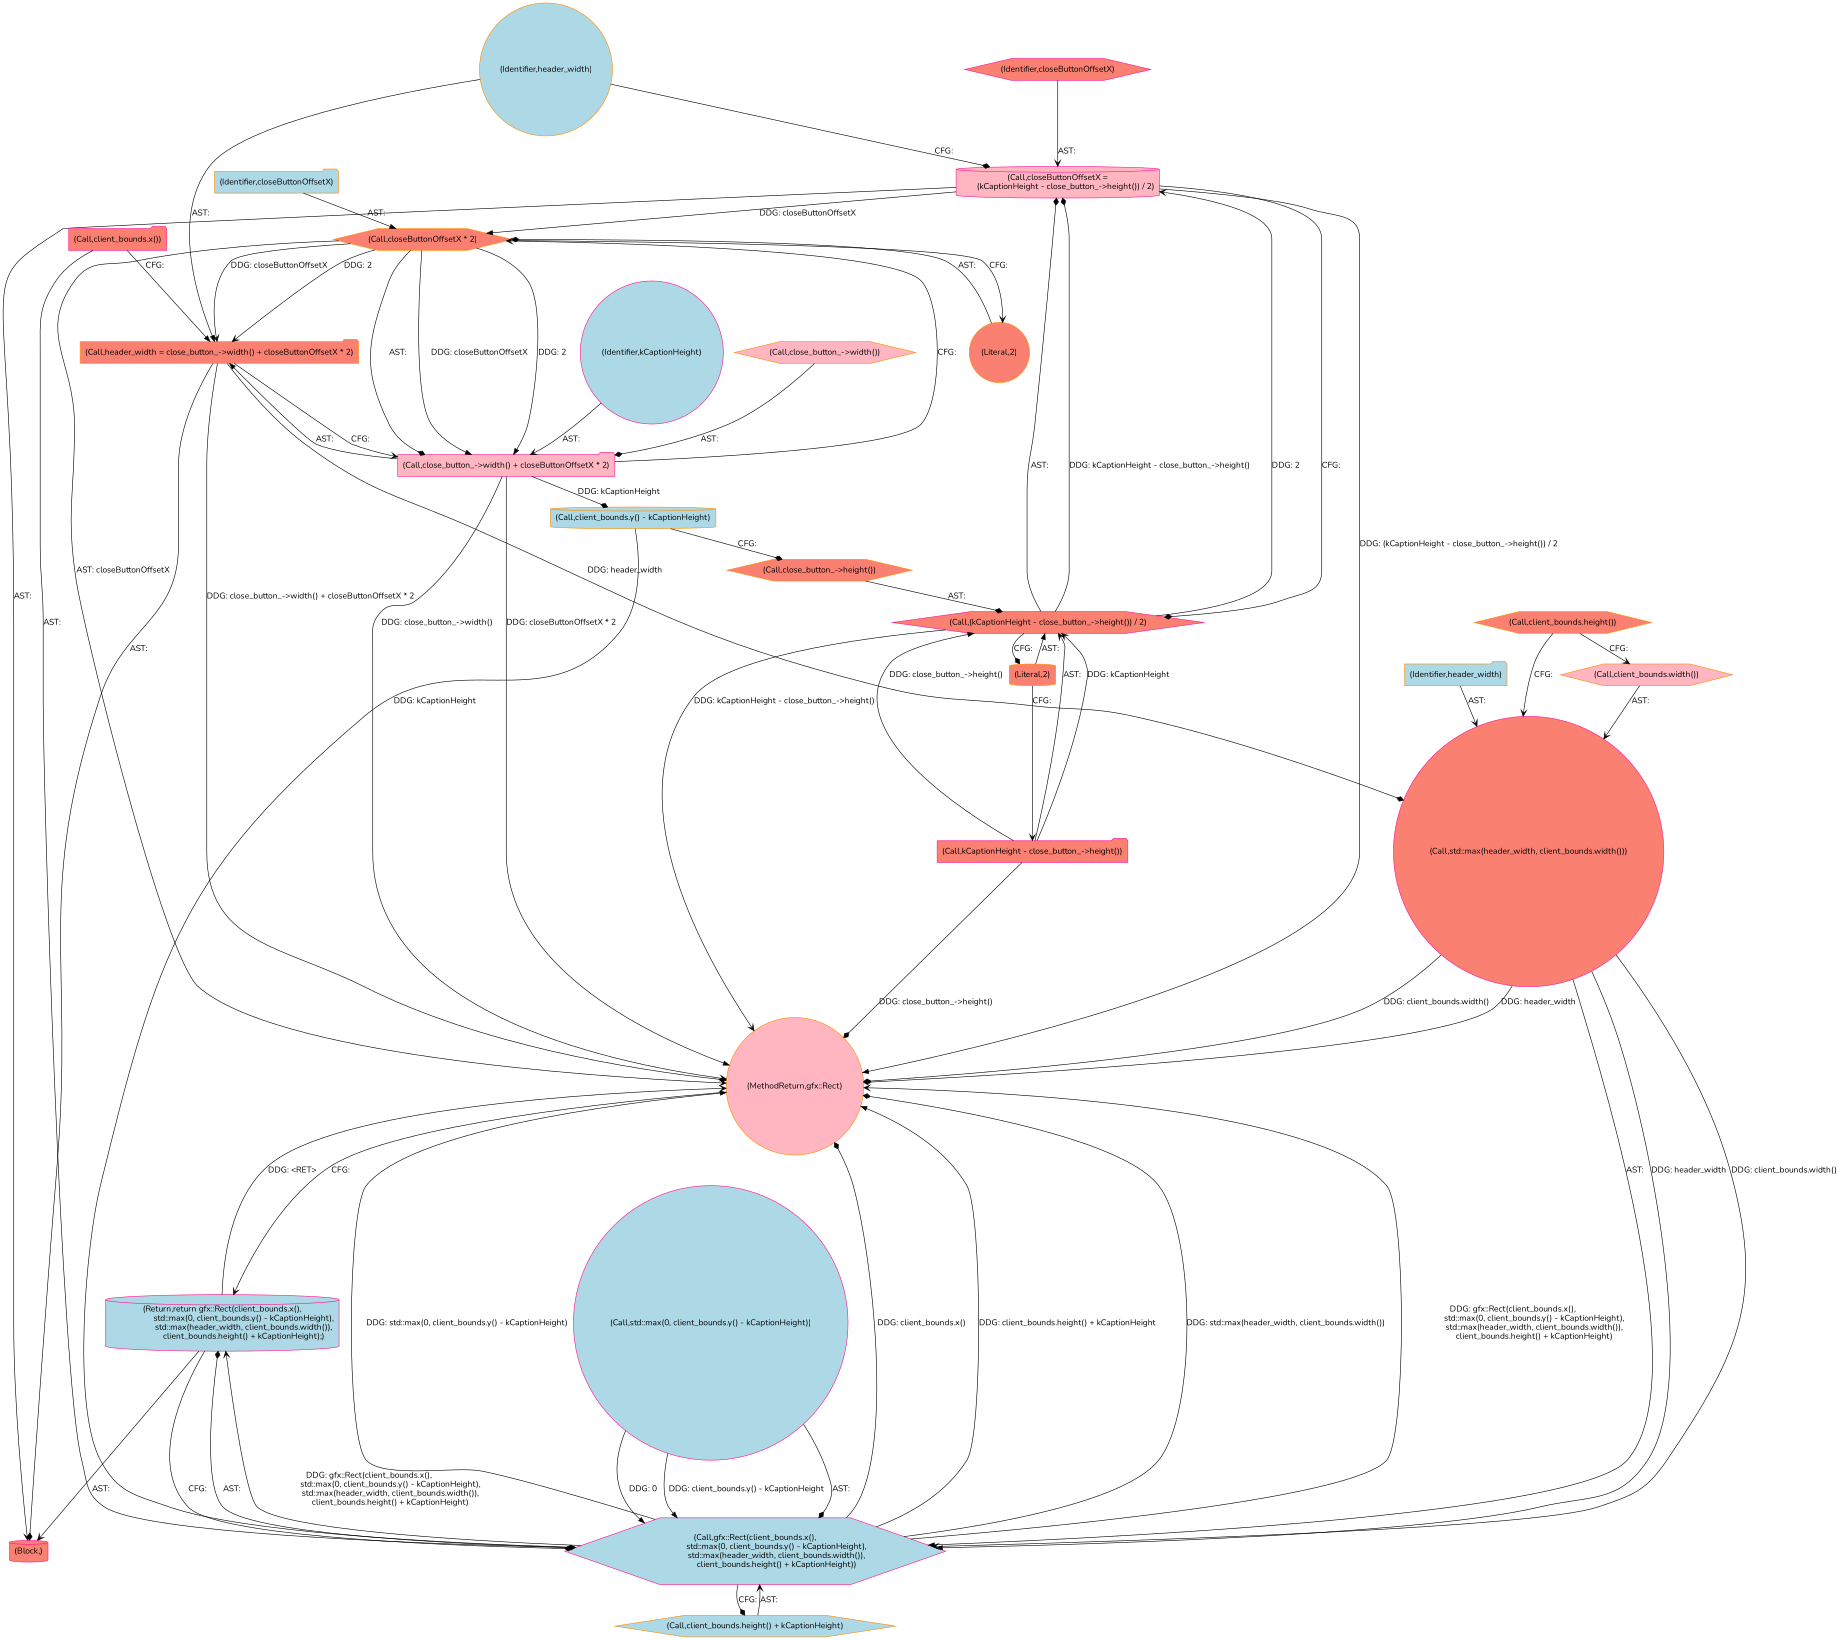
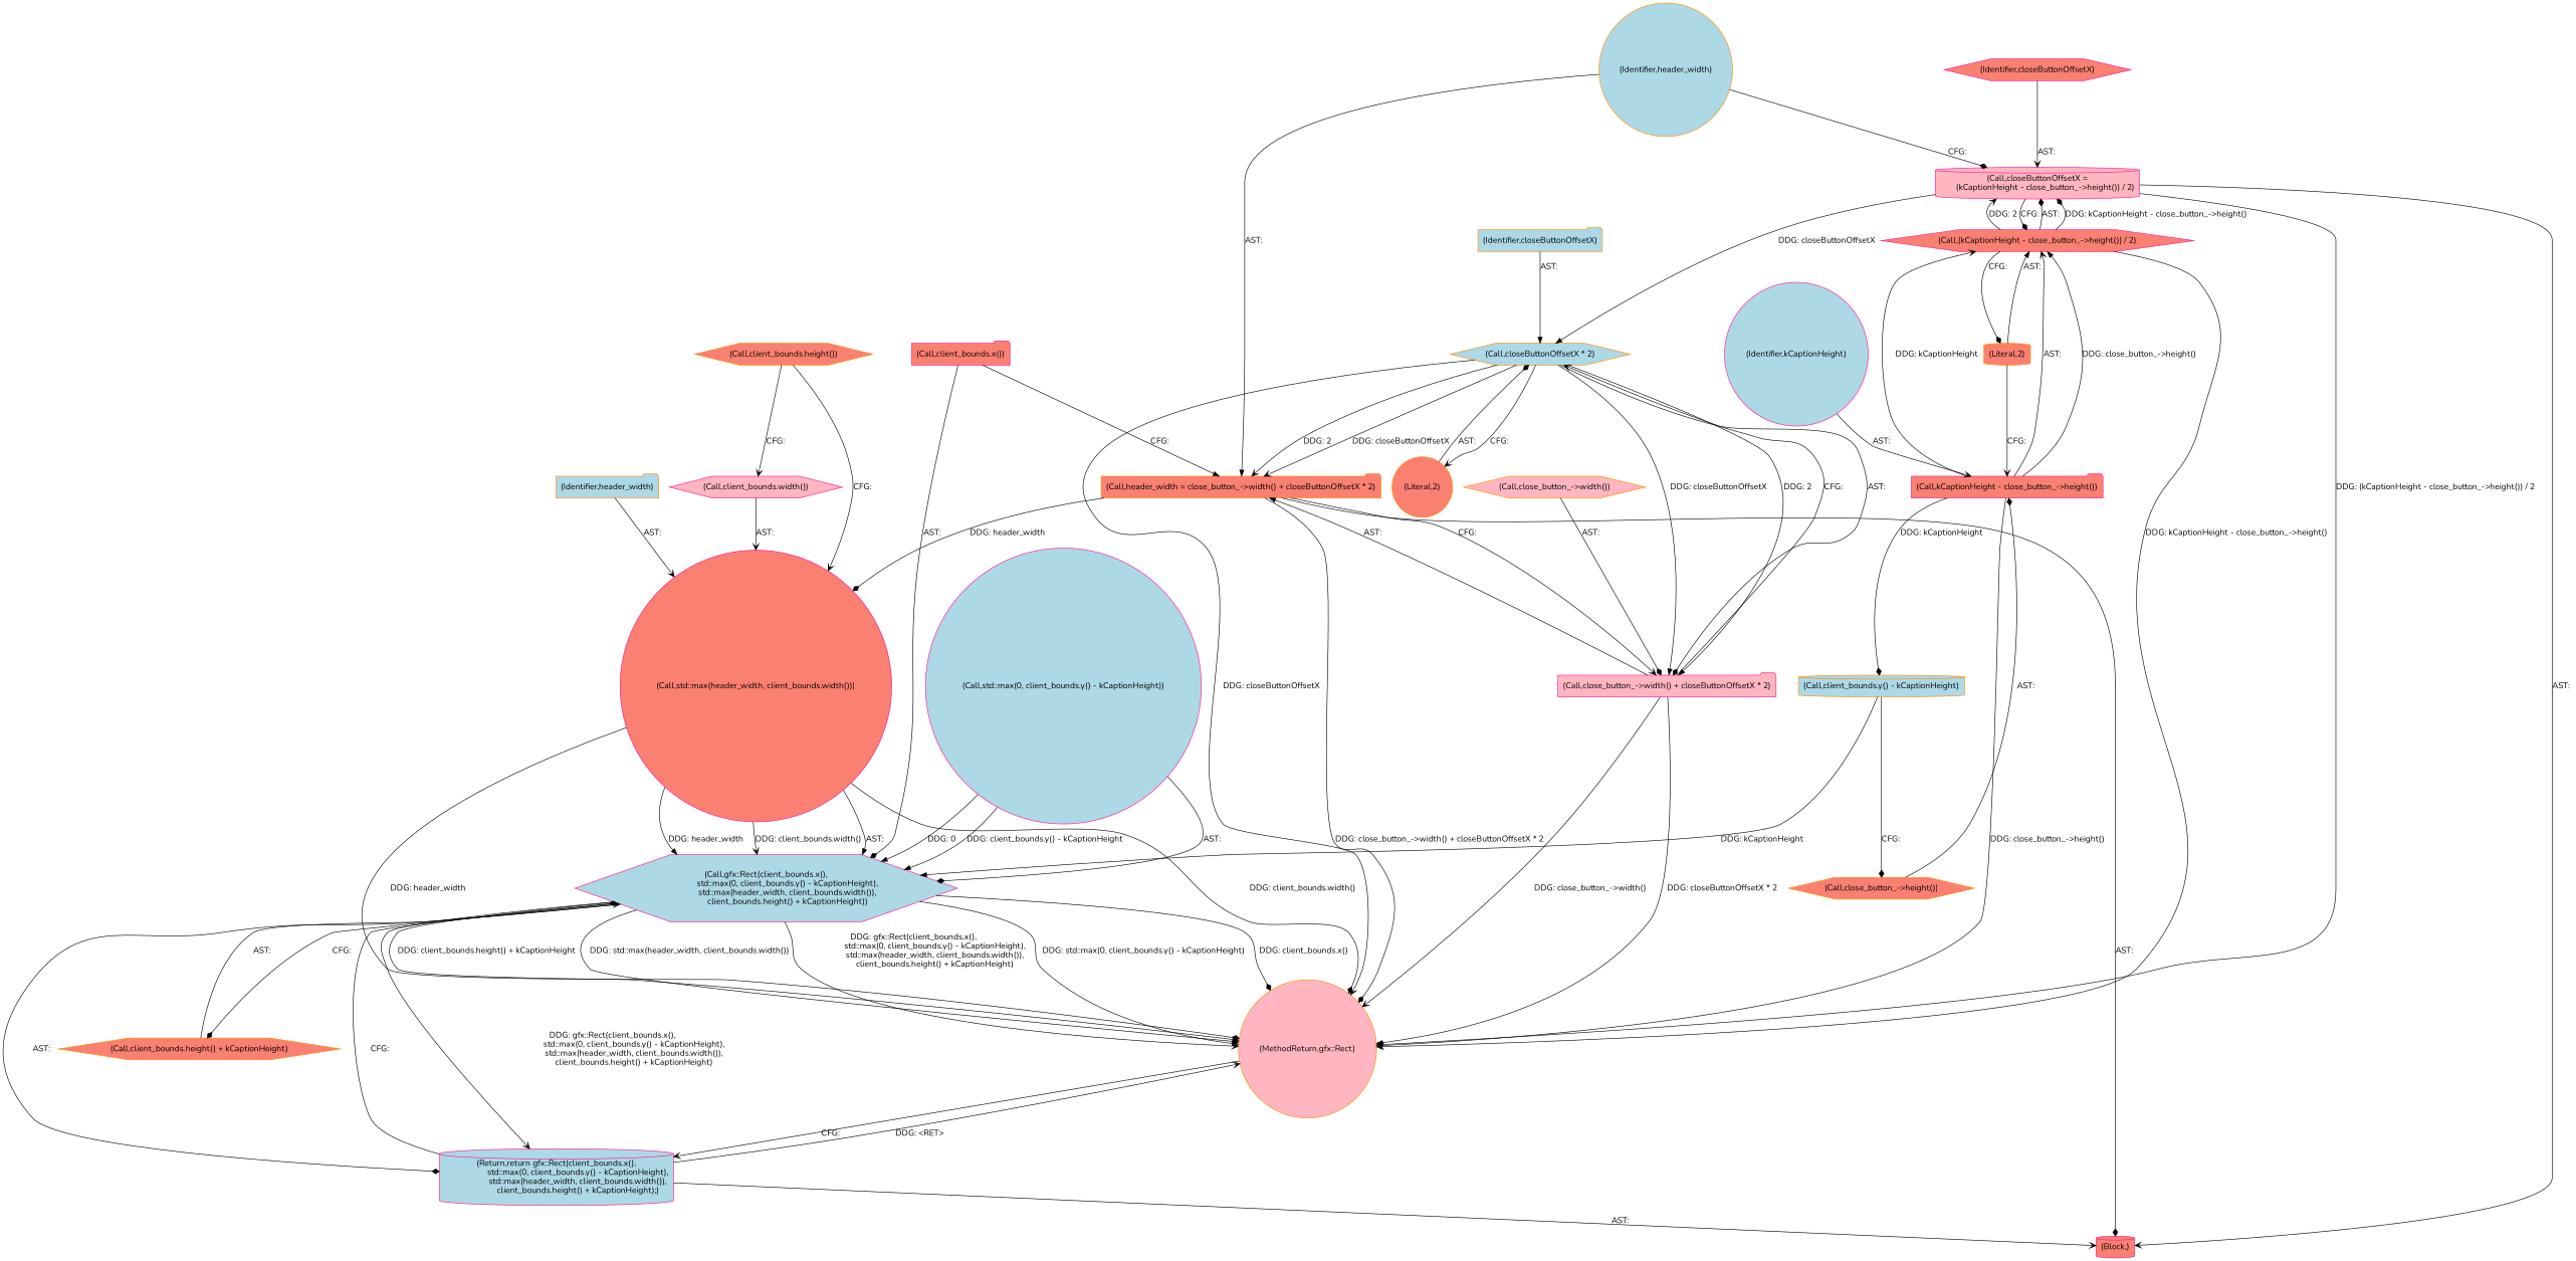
  digraph {
    fontname=Nunito
    node [color=darkorange fillcolor=salmon fontname=Nunito shape=hexagon style=filled]
    edge [arrowhead=vee fontname=Nunito]
    n1 [color=deeppink fillcolor=lightpink label="(Call,closeButtonOffsetX =\n       (kCaptionHeight - close_button_->height()) / 2)" shape=cylinder]
    n2 [color=deeppink label="(Call,(kCaptionHeight - close_button_->height()) / 2)"]
-   n3 [label="(Call,closeButtonOffsetX * 2)"]
+   n3 [fillcolor=lightblue label="(Call,closeButtonOffsetX * 2)"]
    n4 [color=deeppink label="(Block,)" shape=cylinder]
    n5 [fillcolor=lightpink label="(MethodReturn,gfx::Rect)" shape=circle]
    n6 [label="(Literal,2)" shape=cylinder]
    n7 [label="(Call,header_width = close_button_->width() + closeButtonOffsetX * 2)" shape=folder]
    n8 [color=deeppink fillcolor=lightpink label="(Call,close_button_->width() + closeButtonOffsetX * 2)" shape=folder]
    n9 [label="(Literal,2)" shape=circle]
    n10 [color=deeppink fillcolor=lightblue label="(Return,return gfx::Rect(client_bounds.x(),\n                   std::max(0, client_bounds.y() - kCaptionHeight),\n                   std::max(header_width, client_bounds.width()),\n                   client_bounds.height() + kCaptionHeight);)" shape=cylinder]
    n11 [color=deeppink label="(Call,kCaptionHeight - close_button_->height())" shape=folder]
    n12 [fillcolor=lightblue label="(Call,client_bounds.y() - kCaptionHeight)" shape=cylinder]
    n13 [label="(Call,close_button_->height())"]
    n14 [color=deeppink fillcolor=lightblue label="(Call,gfx::Rect(client_bounds.x(),\n                   std::max(0, client_bounds.y() - kCaptionHeight),\n                   std::max(header_width, client_bounds.width()),\n                   client_bounds.height() + kCaptionHeight))"]
    n15 [color=deeppink label="(Call,std::max(header_width, client_bounds.width()))" shape=circle]
-   n16 [fillcolor=lightblue label="(Call,client_bounds.height() + kCaptionHeight)"]
-   n17 [fillcolor=lightpink label="(Call,client_bounds.width())"]
+   n16 [label="(Call,client_bounds.height() + kCaptionHeight)"]
+   n17 [color=deeppink fillcolor=lightpink label="(Call,client_bounds.width())"]
    n18 [color=deeppink fillcolor=lightblue label="(Identifier,kCaptionHeight)" shape=circle]
    n19 [color=deeppink fillcolor=lightblue label="(Call,std::max(0, client_bounds.y() - kCaptionHeight))" shape=circle]
    n20 [color=deeppink label="(Call,client_bounds.x())" shape=folder]
    n21 [fillcolor=lightpink label="(Call,close_button_->width())"]
    n22 [label="(Call,client_bounds.height())"]
    n23 [fillcolor=lightblue label="(Identifier,header_width)" shape=circle]
    n24 [color=deeppink label="(Identifier,closeButtonOffsetX)"]
    n25 [fillcolor=lightblue label="(Identifier,closeButtonOffsetX)" shape=folder]
    n26 [fillcolor=lightblue label="(Identifier,header_width)" shape=folder]
    n1 -> n2 [arrowhead=diamond label="CFG: "]
    n1 -> n3 [arrowhead=normal label="DDG: closeButtonOffsetX"]
    n1 -> n4 [label="AST: "]
    n1 -> n5 [arrowhead=normal label="DDG: (kCaptionHeight - close_button_->height()) / 2"]
    n2 -> n1 [arrowhead=diamond label="AST: "]
    n2 -> n1 [arrowhead=diamond label="DDG: kCaptionHeight - close_button_->height()"]
    n2 -> n1 [label="DDG: 2"]
    n2 -> n5 [label="DDG: kCaptionHeight - close_button_->height()"]
    n2 -> n6 [arrowhead=diamond label="CFG: "]
-   n3 -> n5 [label="AST: closeButtonOffsetX"]
+   n3 -> n5 [label="DDG: closeButtonOffsetX"]
    n3 -> n7 [label="DDG: closeButtonOffsetX"]
    n3 -> n7 [label="DDG: 2"]
    n3 -> n8 [arrowhead=diamond label="AST: "]
    n3 -> n8 [arrowhead=normal label="DDG: closeButtonOffsetX"]
    n3 -> n8 [arrowhead=normal label="DDG: 2"]
    n3 -> n9 [label="CFG: "]
    n5 -> n10 [label="CFG: "]
    n6 -> n2 [arrowhead=normal label="AST: "]
    n6 -> n11 [label="CFG: "]
    n7 -> n4 [arrowhead=diamond label="AST: "]
    n7 -> n5 [arrowhead=diamond label="DDG: close_button_->width() + closeButtonOffsetX * 2"]
    n7 -> n8 [label="CFG: "]
    n7 -> n15 [arrowhead=diamond label="DDG: header_width"]
    n8 -> n3 [label="CFG: "]
    n8 -> n5 [label="DDG: close_button_->width()"]
    n8 -> n5 [arrowhead=normal label="DDG: closeButtonOffsetX * 2"]
    n8 -> n7 [arrowhead=normal label="AST: "]
    n9 -> n3 [arrowhead=diamond label="AST: "]
    n10 -> n4 [label="AST: "]
    n10 -> n5 [label="DDG: <RET>"]
    n10 -> n14 [arrowhead=diamond label="CFG: "]
    n11 -> n2 [label="AST: "]
    n11 -> n2 [label="DDG: kCaptionHeight"]
    n11 -> n2 [arrowhead=normal label="DDG: close_button_->height()"]
-   n11 -> n5 [arrowhead=diamond label="DDG: close_button_->height()"]
-   n8 -> n12 [arrowhead=diamond label="DDG: kCaptionHeight"]
+   n11 -> n5 [label="DDG: close_button_->height()"]
+   n11 -> n12 [arrowhead=diamond label="DDG: kCaptionHeight"]
    n12 -> n13 [arrowhead=diamond label="CFG: "]
    n12 -> n14 [arrowhead=normal label="DDG: kCaptionHeight"]
-   n13 -> n2 [arrowhead=diamond label="AST: "]
+   n13 -> n11 [arrowhead=diamond label="AST: "]
    n14 -> n5 [arrowhead=normal label="DDG: std::max(0, client_bounds.y() - kCaptionHeight)"]
    n14 -> n5 [arrowhead=diamond label="DDG: client_bounds.x()"]
    n14 -> n5 [arrowhead=normal label="DDG: client_bounds.height() + kCaptionHeight"]
    n14 -> n5 [arrowhead=diamond label="DDG: std::max(header_width, client_bounds.width())"]
    n14 -> n5 [label="DDG: gfx::Rect(client_bounds.x(),\n                   std::max(0, client_bounds.y() - kCaptionHeight),\n                   std::max(header_width, client_bounds.width()),\n                   client_bounds.height() + kCaptionHeight)"]
    n14 -> n10 [arrowhead=diamond label="AST: "]
    n14 -> n10 [label="DDG: gfx::Rect(client_bounds.x(),\n                   std::max(0, client_bounds.y() - kCaptionHeight),\n                   std::max(header_width, client_bounds.width()),\n                   client_bounds.height() + kCaptionHeight)"]
    n14 -> n16 [arrowhead=diamond label="CFG: "]
    n15 -> n5 [arrowhead=diamond label="DDG: header_width"]
    n15 -> n5 [arrowhead=diamond label="DDG: client_bounds.width()"]
    n15 -> n14 [arrowhead=normal label="AST: "]
    n15 -> n14 [arrowhead=normal label="DDG: header_width"]
    n15 -> n14 [label="DDG: client_bounds.width()"]
    n16 -> n14 [label="AST: "]
    n17 -> n15 [label="AST: "]
-   n18 -> n8 [label="AST: "]
+   n18 -> n11 [label="AST: "]
    n19 -> n14 [arrowhead=diamond label="AST: "]
    n19 -> n14 [arrowhead=normal label="DDG: 0"]
    n19 -> n14 [arrowhead=normal label="DDG: client_bounds.y() - kCaptionHeight"]
    n20 -> n7 [arrowhead=normal label="CFG: "]
    n20 -> n14 [arrowhead=diamond label="AST: "]
    n21 -> n8 [arrowhead=diamond label="AST: "]
    n22 -> n15 [label="CFG: "]
    n22 -> n17 [label="CFG: "]
    n23 -> n1 [arrowhead=diamond label="CFG: "]
    n23 -> n7 [arrowhead=normal label="AST: "]
    n24 -> n1 [label="AST: "]
    n25 -> n3 [arrowhead=normal label="AST: "]
    n26 -> n15 [label="AST: "]
  }
